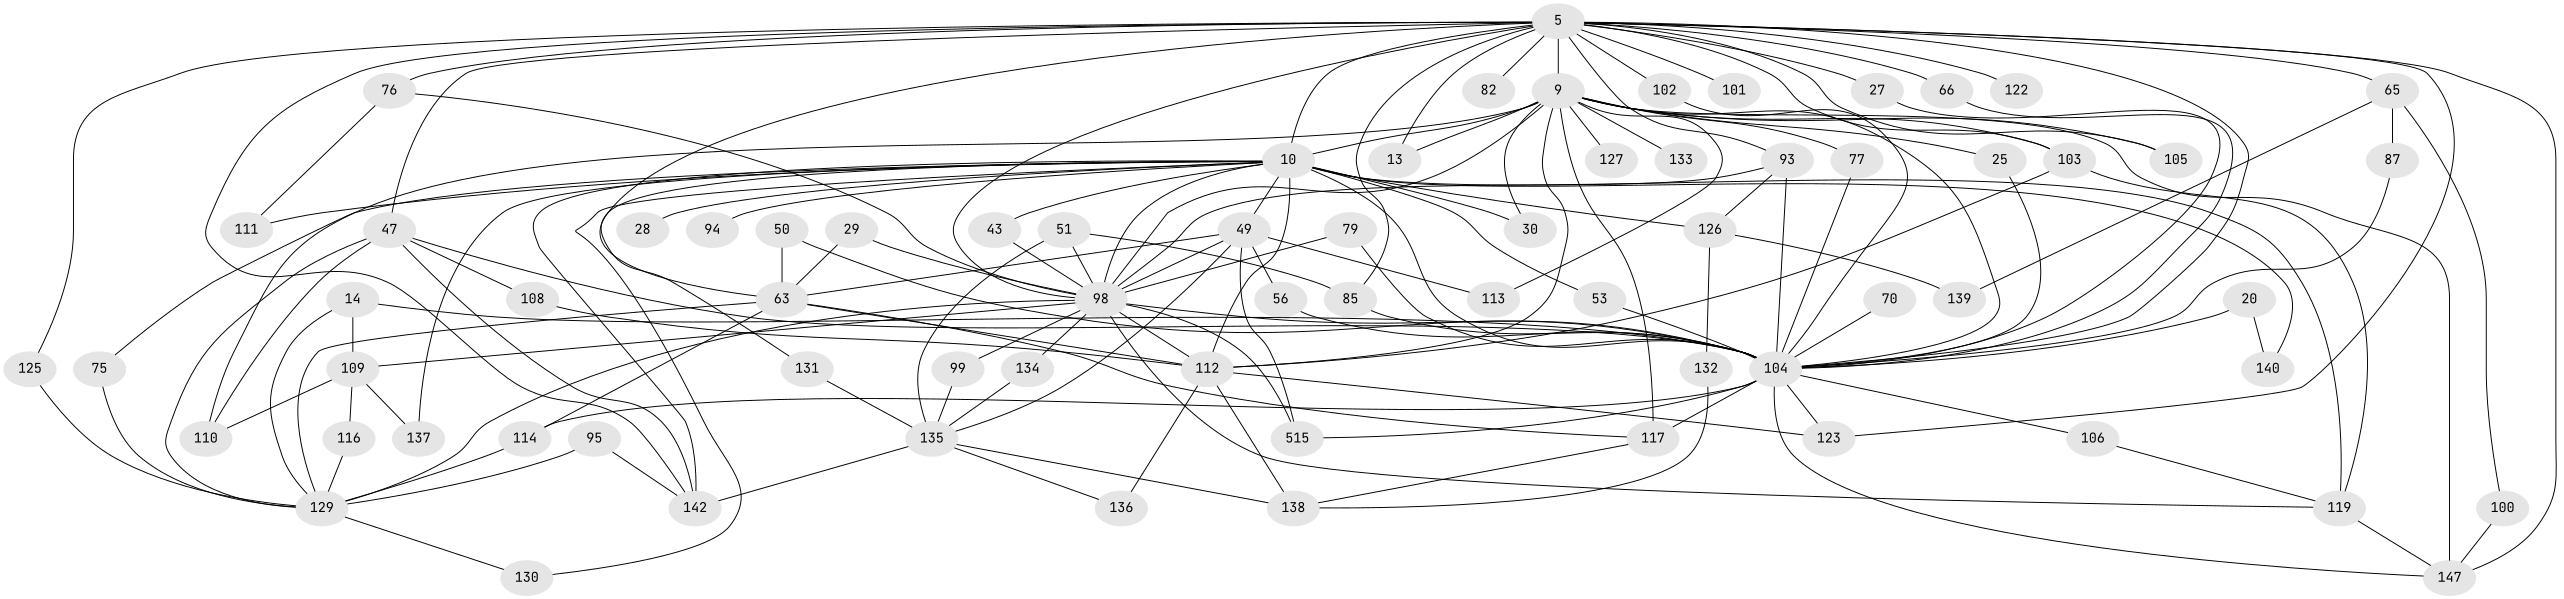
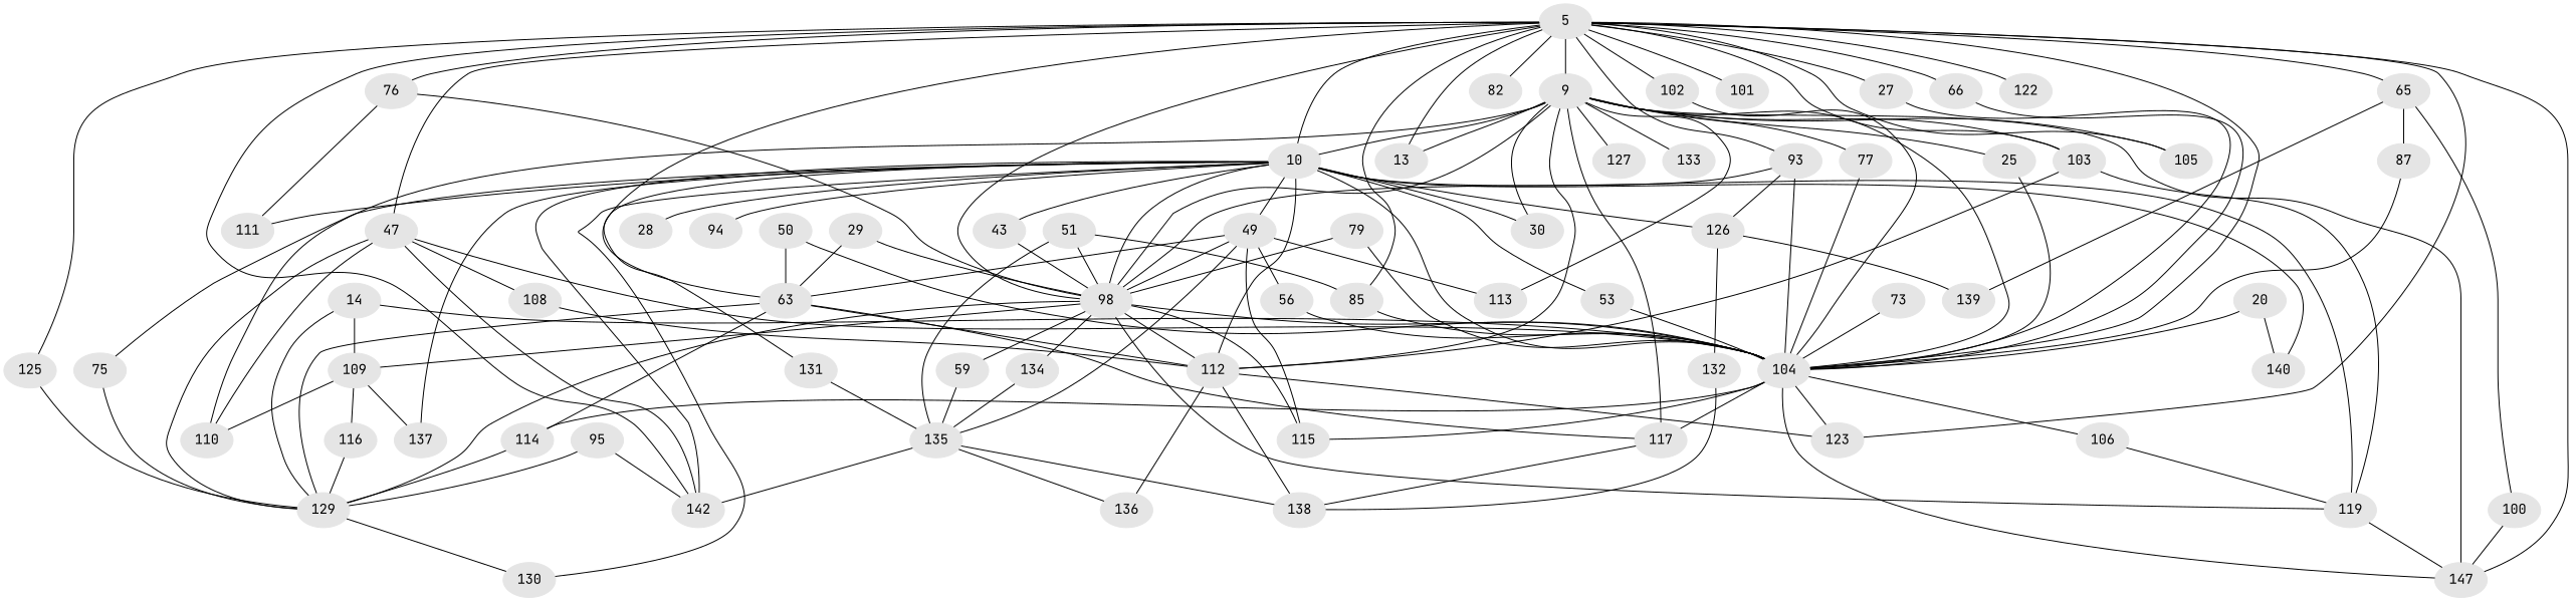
  graph {
    fontname="JetBrains Mono"
    node [color=gray90 fontname="JetBrains Mono" style=filled]
    edge [fontname="JetBrains Mono"]
    5 [super="+1"]
    9 [super="+7"]
    10 [super="+8"]
    13
    27
    47 [super="+26"]
    63 [super="+54+36+57"]
    65 [super="+24"]
    66
    76 [super="+61"]
    82
    85 [super="+17"]
    93 [super="+35+81"]
    98 [super="+18+62+92+90"]
    101
    102 [super="+19"]
    103 [super="+97"]
    104 [super="+64+68+6"]
    105
    122
    123 [super="+121"]
    125
    n23 [label=147 super="+46+86"]
    142 [super="+83+91"]
    25
    30
    77
    110 [super="+88"]
    112 [super="+33+34+16+41+71"]
    113
    117 [super="+67+15"]
    127
    133 [super="+124"]
    28
    43
    49 [super="+48"]
    53 [super="+42"]
    75
    94
    111
    119 [super="+11"]
    126 [super="+120"]
    130
    131
    137 [super="+118"]
    140
    129 [super="+52"]
    108
    114 [super="+89"]
    87
    100
    139
    109 [super="+73"]
-   115 [super="+107" label=515]
-   99
+   115 [super="+107"]
+   99 [label=59]
    134
    106
    135 [super="+128+84"]
    136
    138 [super="+74"]
    56 [super="+55"]
    132
    14
    116
    20
    29
    50
    51
-   70
+   70 [label=73]
    79
    95
    5 -- 9 [weight=6]
    5 -- 10 [weight=4]
    5 -- 13
    5 -- 27
    5 -- 47
    5 -- 63 [weight=3]
    5 -- 65 [weight=3]
    5 -- 66
    5 -- 76 [weight=2]
    5 -- 82 [weight=2]
    5 -- 85 [weight=3]
    5 -- 93
    5 -- 98 [weight=5]
    5 -- 101 [weight=2]
    5 -- 102
    5 -- 103 [weight=2]
    5 -- 104 [weight=4]
    5 -- 105
    5 -- 122
    5 -- 123
    5 -- 125
    5 -- n23
    5 -- 142
    9 -- 10 [weight=6]
    9 -- 13
    9 -- 98 [weight=5]
    9 -- 103
    9 -- 104 [weight=7]
    9 -- 105
    9 -- n23 [weight=4]
    9 -- 25
    9 -- 30
    9 -- 77
    9 -- 110
    9 -- 112 [weight=2]
    9 -- 113
    9 -- 117 [weight=2]
    9 -- 127 [weight=2]
    9 -- 133 [weight=3]
    10 -- 98 [weight=3]
    10 -- 104 [weight=5]
    10 -- 142 [weight=2]
    10 -- 30
    10 -- 112
    10 -- 28 [weight=2]
    10 -- 43
    10 -- 49 [weight=3]
    10 -- 53
    10 -- 75
    10 -- 94 [weight=2]
    10 -- 111
    10 -- 119 [weight=2]
    10 -- 126 [weight=2]
    10 -- 130
    10 -- 131
    10 -- 137 [weight=2]
    10 -- 140
    27 -- 104
    47 -- 104 [weight=3]
    47 -- 142
    47 -- 110
    47 -- 129 [weight=2]
    47 -- 108
    63 -- 112 [weight=2]
    63 -- 117
    63 -- 129
    63 -- 114
    65 -- 87
    65 -- 100
    65 -- 139
    66 -- 104
    76 -- 98
    76 -- 111
    85 -- 104
    93 -- 98
    93 -- 104 [weight=2]
    93 -- 126
    98 -- 104 [weight=7]
    98 -- 112 [weight=3]
    98 -- 119
    98 -- 129 [weight=2]
    98 -- 109 [weight=3]
    98 -- 115
    98 -- 99
    98 -- 134
    102 -- 104
    103 -- 112
    103 -- 119
    104 -- 123
    104 -- n23
    104 -- 117
    104 -- 114
    104 -- 115
    104 -- 106
    125 -- 129
    25 -- 104
    77 -- 104
    112 -- 123
    112 -- 136
    112 -- 138
    117 -- 138
    43 -- 98
    49 -- 63
    49 -- 98
    49 -- 113
    49 -- 115
    49 -- 135 [weight=2]
    49 -- 56
    53 -- 104
    75 -- 129
    119 -- n23
    126 -- 139
    126 -- 132
    131 -- 135
    129 -- 130
    108 -- 112
    114 -- 129
    87 -- 104
    100 -- n23
    109 -- 110
    109 -- 137
    109 -- 116
    99 -- 135
    134 -- 135
    106 -- 119
    135 -- 142
    135 -- 136
    135 -- 138
    56 -- 104 [weight=2]
    132 -- 138
    14 -- 104
    14 -- 129
    14 -- 109
    116 -- 129
    20 -- 104 [weight=2]
    20 -- 140
    29 -- 63
    29 -- 98
    50 -- 63
    50 -- 104
    51 -- 85
    51 -- 98
    51 -- 135 [weight=4]
    70 -- 104
    79 -- 98
    79 -- 104
    95 -- 142
    95 -- 129
  }
